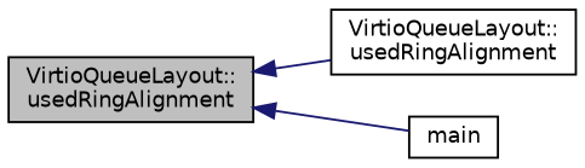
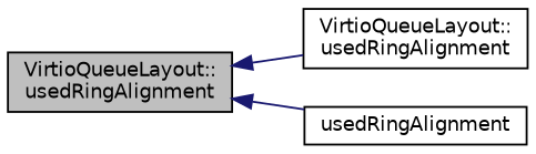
  digraph {
    rankdir=LR
    node [color=black fillcolor=white fontname=Helvetica fontsize=10 shape=record style=filled]
    edge [color=midnightblue dir=back fontname=Helvetica fontsize=10 labelfontname=Helvetica labelfontsize=10 style=solid]
    n1 [fillcolor=grey75 fontcolor=black height=0.2 label="VirtioQueueLayout::\lusedRingAlignment" width=0.4]
    n2 [height=0.2 label="VirtioQueueLayout::\lusedRingAlignment" width=0.4]
-   n3 [height=0.2 label=main width=0.4]
+   n3 [height=0.2 label=usedRingAlignment width=0.4]
    n1 -> n2
    n1 -> n3
  }
